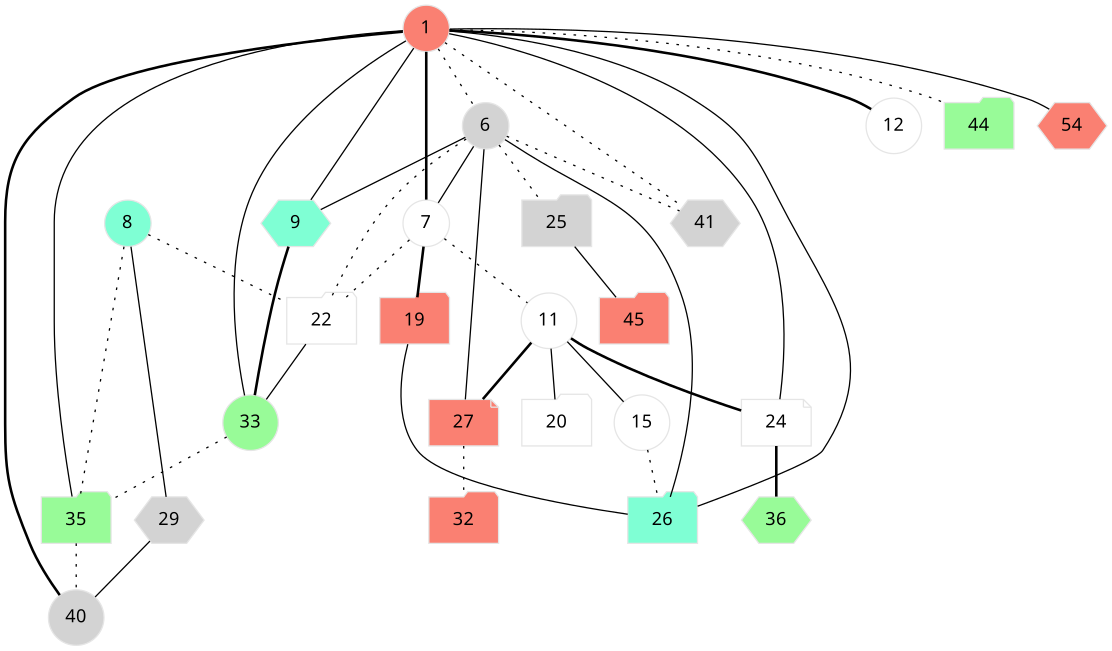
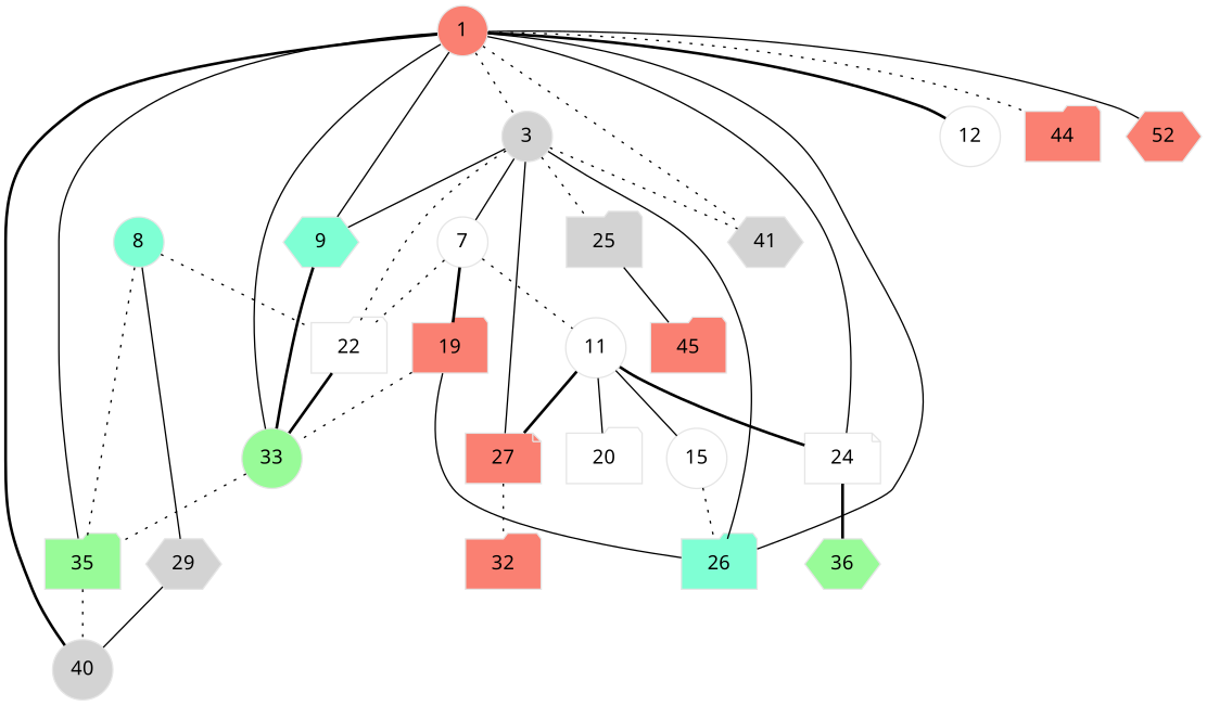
  graph {
    fontname="Noto Sans"
    node [color=gray90 fillcolor=salmon fontname="Noto Sans" shape=circle style=filled]
    edge [fontname="Noto Sans" style=solid]
    1 [super="+2"]
-   3 [fillcolor=lightgrey super="+4+52+21" label=6]
+   3 [fillcolor=lightgrey super="+4+52+21"]
    7 [fillcolor=white super="+13"]
    9 [fillcolor=aquamarine shape=hexagon super="+48"]
    12 [fillcolor=white]
    24 [fillcolor=white shape=note]
    26 [fillcolor=aquamarine shape=folder super="+28"]
    33 [fillcolor=palegreen super="+39"]
    35 [fillcolor=palegreen shape=folder]
    40 [fillcolor=lightgrey]
    41 [fillcolor=lightgrey shape=hexagon]
-   44 [fillcolor=palegreen shape=folder]
-   54 [shape=hexagon]
+   44 [shape=folder]
+   54 [shape=hexagon label=52]
    25 [fillcolor=lightgrey shape=folder super="+31"]
    27 [shape=note super="+51"]
    22 [fillcolor=white shape=folder super="+37"]
    11 [fillcolor=white super="+14+23"]
    19 [shape=folder super="+38"]
    36 [fillcolor=palegreen shape=hexagon]
    8 [fillcolor=aquamarine super="+10"]
    29 [fillcolor=lightgrey shape=hexagon]
    45 [shape=folder super="+53"]
    32 [shape=folder]
    15 [fillcolor=white]
    20 [fillcolor=white shape=folder]
    1 -- 3 [style=dotted]
-   1 -- 7 [style=bold weight=2]
    1 -- 9 [weight=2]
    1 -- 12 [style=bold]
    1 -- 24
    1 -- 26
    1 -- 33
    1 -- 35 [weight=2]
    1 -- 40 [style=bold]
    1 -- 41 [style=dotted]
    1 -- 44 [style=dotted]
    1 -- 54
    3 -- 7 [weight=2]
    3 -- 9 [weight=2]
    3 -- 26
    3 -- 41 [style=dotted]
    3 -- 25 [style=dotted weight=2]
    3 -- 27
    3 -- 22 [style=dotted weight=2]
    7 -- 22 [style=dotted]
    7 -- 11 [style=dotted]
    7 -- 19 [style=bold]
    9 -- 33 [style=bold]
    24 -- 36 [style=bold]
    33 -- 35 [style=dotted]
    35 -- 40 [style=dotted]
    25 -- 45
    27 -- 32 [style=dotted]
-   22 -- 33
+   22 -- 33 [style=bold]
    11 -- 24 [style=bold]
    11 -- 27 [style=bold weight=2]
    11 -- 15
    11 -- 20
    19 -- 26
+   19 -- 33 [style=dotted]
    8 -- 35 [style=dotted weight=2]
    8 -- 22 [style=dotted]
    8 -- 29
    29 -- 40
    15 -- 26 [style=dotted]
  }
